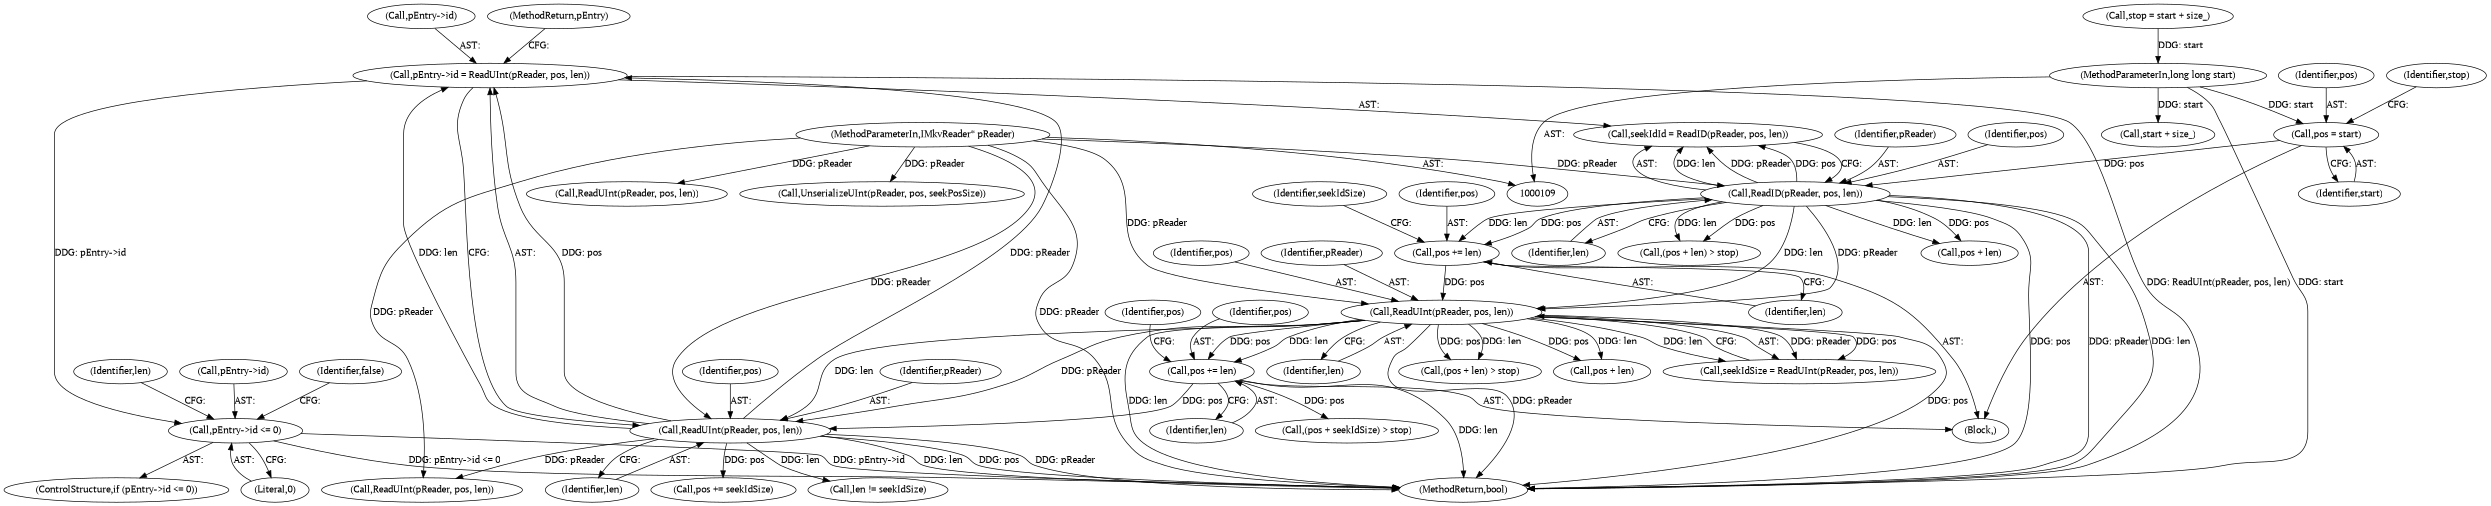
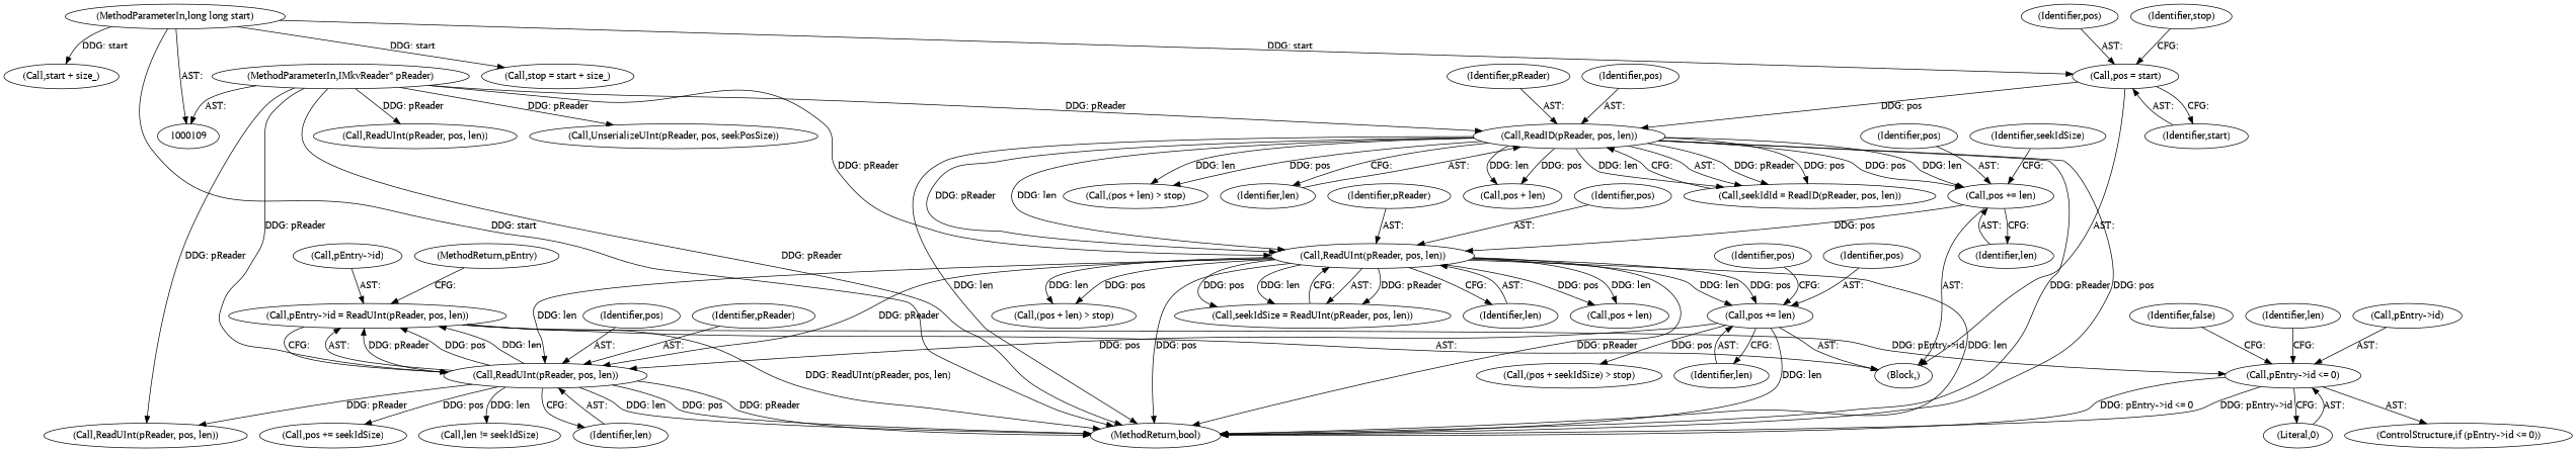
  digraph {
    fontname="PT Serif"
    node [fontname="PT Serif"]
    edge [fontname="PT Serif"]
    n1 [label="(Call,pEntry->id <= 0)"]
    n2 [label="(Literal,0)"]
    n3 [label="(ControlStructure,if (pEntry->id <= 0))"]
    n4 [label="(MethodReturn,bool)"]
    n5 [label="(Call,pEntry->id = ReadUInt(pReader, pos, len))"]
    n6 [label="(Call,ReadUInt(pReader, pos, len))"]
    n7 [label="(Block,)"]
    n8 [label="(Call,ReadUInt(pReader, pos, len))"]
    n9 [label="(Identifier,len)"]
    n10 [label="(Call,pos += seekIdSize)"]
    n11 [label="(Call,len != seekIdSize)"]
    n12 [label="(Call,ReadUInt(pReader, pos, len))"]
    n13 [label="(Call,pos += len)"]
    n14 [label="(Call,(pos + len) > stop)"]
    n15 [label="(Call,pos + len)"]
    n16 [label="(Call,seekIdSize = ReadUInt(pReader, pos, len))"]
    n17 [label="(Identifier,len)"]
    n18 [label="(Identifier,len)"]
    n19 [label="(Call,(pos + seekIdSize) > stop)"]
    n20 [label="(Call,ReadID(pReader, pos, len))"]
    n21 [label="(Call,pos += len)"]
    n22 [label="(Call,pos + len)"]
    n23 [label="(Call,seekIdId = ReadID(pReader, pos, len))"]
    n24 [label="(Identifier,len)"]
    n25 [label="(Call,(pos + len) > stop)"]
    n26 [label="(Identifier,len)"]
    n27 [label="(MethodParameterIn,IMkvReader* pReader)"]
    n28 [label="(Call,ReadUInt(pReader, pos, len))"]
    n29 [label="(Call,UnserializeUInt(pReader, pos, seekPosSize))"]
    1000109
    n31 [label="(Call,pos = start)"]
    n32 [label="(Identifier,start)"]
    n33 [label="(MethodParameterIn,long long start)"]
    n34 [label="(Call,stop = start + size_)"]
    n35 [label="(Call,start + size_)"]
    n36 [label="(Identifier,pReader)"]
    n37 [label="(Identifier,pos)"]
    n38 [label="(MethodReturn,pEntry)"]
    n39 [label="(Identifier,pos)"]
    n40 [label="(Identifier,seekIdSize)"]
    n41 [label="(Identifier,pos)"]
    n42 [label="(Identifier,pos)"]
    n43 [label="(Identifier,stop)"]
    n44 [label="(Identifier,pReader)"]
    n45 [label="(Identifier,false)"]
    n46 [label="(Identifier,pos)"]
    n47 [label="(Identifier,pReader)"]
    n48 [label="(Identifier,len)"]
    n49 [label="(Identifier,pos)"]
    n50 [label="(Identifier,pos)"]
    n51 [label="(Call,pEntry->id)"]
    n52 [label="(Call,pEntry->id)"]
    n1 -> n2 [label="CFG: "]
    n1 -> n3 [label="AST: "]
    n1 -> n4 [label="DDG: pEntry->id <= 0"]
    n1 -> n4 [label="DDG: pEntry->id"]
    n2 -> n1 [label="AST: "]
    n5 -> n1 [label="DDG: pEntry->id"]
    n5 -> n4 [label="DDG: ReadUInt(pReader, pos, len)"]
    n5 -> n6 [label="CFG: "]
-   n5 -> n23 [label="AST: "]
+   n5 -> n7 [label="AST: "]
    n6 -> n4 [label="DDG: len"]
    n6 -> n4 [label="DDG: pos"]
    n6 -> n4 [label="DDG: pReader"]
    n6 -> n5 [label="AST: "]
    n6 -> n5 [label="DDG: pReader"]
    n6 -> n5 [label="DDG: pos"]
    n6 -> n5 [label="DDG: len"]
    n6 -> n8 [label="DDG: pReader"]
    n6 -> n9 [label="CFG: "]
    n6 -> n10 [label="DDG: pos"]
    n6 -> n11 [label="DDG: len"]
    n9 -> n6 [label="AST: "]
    n12 -> n4 [label="DDG: len"]
    n12 -> n4 [label="DDG: pReader"]
    n12 -> n4 [label="DDG: pos"]
    n12 -> n6 [label="DDG: pReader"]
    n12 -> n6 [label="DDG: len"]
    n12 -> n13 [label="DDG: len"]
    n12 -> n13 [label="DDG: pos"]
    n12 -> n14 [label="DDG: pos"]
    n12 -> n14 [label="DDG: len"]
    n12 -> n15 [label="DDG: pos"]
    n12 -> n15 [label="DDG: len"]
    n12 -> n16 [label="AST: "]
    n12 -> n16 [label="DDG: pReader"]
    n12 -> n16 [label="DDG: pos"]
    n12 -> n16 [label="DDG: len"]
    n12 -> n17 [label="CFG: "]
    n13 -> n4 [label="DDG: len"]
    n13 -> n6 [label="DDG: pos"]
    n13 -> n7 [label="AST: "]
    n13 -> n18 [label="CFG: "]
    n13 -> n19 [label="DDG: pos"]
    n16 -> n12 [label="CFG: "]
    n17 -> n12 [label="AST: "]
    n18 -> n13 [label="AST: "]
    n20 -> n4 [label="DDG: pReader"]
    n20 -> n4 [label="DDG: len"]
    n20 -> n4 [label="DDG: pos"]
    n20 -> n12 [label="DDG: pReader"]
    n20 -> n12 [label="DDG: len"]
    n20 -> n21 [label="DDG: len"]
    n20 -> n21 [label="DDG: pos"]
    n20 -> n22 [label="DDG: pos"]
    n20 -> n22 [label="DDG: len"]
    n20 -> n23 [label="AST: "]
    n20 -> n23 [label="DDG: pReader"]
    n20 -> n23 [label="DDG: pos"]
    n20 -> n23 [label="DDG: len"]
    n20 -> n24 [label="CFG: "]
    n20 -> n25 [label="DDG: pos"]
    n20 -> n25 [label="DDG: len"]
    n21 -> n7 [label="AST: "]
    n21 -> n12 [label="DDG: pos"]
    n21 -> n26 [label="CFG: "]
    n23 -> n20 [label="CFG: "]
    n24 -> n20 [label="AST: "]
    n26 -> n21 [label="AST: "]
    n27 -> n4 [label="DDG: pReader"]
    n27 -> n6 [label="DDG: pReader"]
    n27 -> n8 [label="DDG: pReader"]
    n27 -> n12 [label="DDG: pReader"]
    n27 -> n20 [label="DDG: pReader"]
    n27 -> n28 [label="DDG: pReader"]
    n27 -> n29 [label="DDG: pReader"]
    n27 -> 1000109 [label="AST: "]
    n31 -> n7 [label="AST: "]
    n31 -> n20 [label="DDG: pos"]
    n31 -> n32 [label="CFG: "]
    n32 -> n31 [label="AST: "]
    n33 -> n4 [label="DDG: start"]
    n33 -> 1000109 [label="AST: "]
    n33 -> n31 [label="DDG: start"]
-   n34 -> n33 [label="DDG: start"]
+   n33 -> n34 [label="DDG: start"]
    n33 -> n35 [label="DDG: start"]
    n36 -> n20 [label="AST: "]
    n37 -> n6 [label="AST: "]
    n38 -> n5 [label="CFG: "]
    n39 -> n12 [label="AST: "]
    n40 -> n21 [label="CFG: "]
    n41 -> n13 [label="CFG: "]
    n42 -> n31 [label="AST: "]
    n43 -> n31 [label="CFG: "]
    n44 -> n12 [label="AST: "]
    n45 -> n1 [label="CFG: "]
    n46 -> n21 [label="AST: "]
    n47 -> n6 [label="AST: "]
    n48 -> n1 [label="CFG: "]
    n49 -> n20 [label="AST: "]
    n50 -> n13 [label="AST: "]
    n51 -> n5 [label="AST: "]
    n52 -> n1 [label="AST: "]
  }
